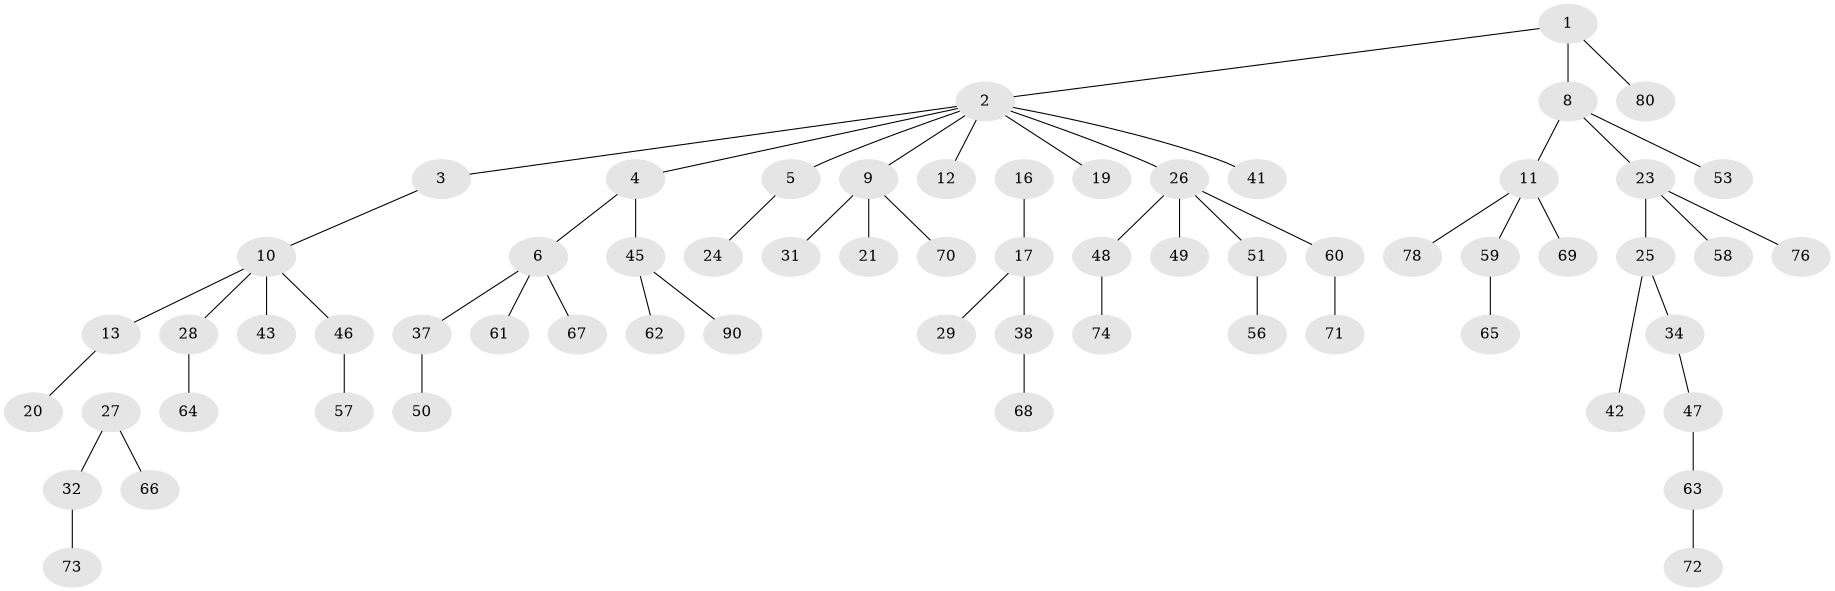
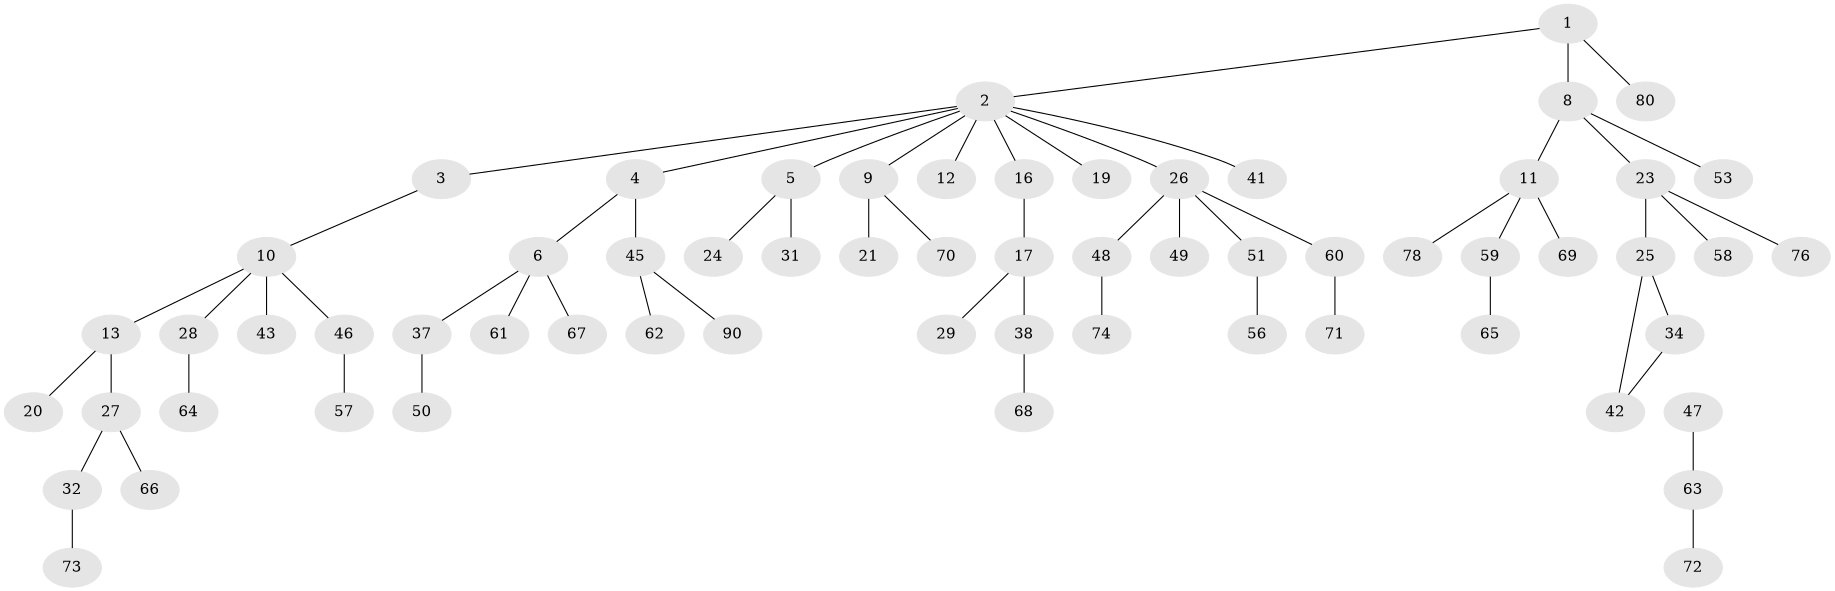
  graph {
    node [color=gray90 style=filled]
    1
    2
    8
    80
    3
    4 [super="+7"]
    5
    9 [super="+15+22+14"]
    12
    16 [super="+91"]
    19
    26 [super="+81+40+36"]
    41 [super="+83+54"]
    11
    23
    53
    10
    6 [super="+33"]
    45
    24
    31
    21
    70 [super="+77"]
    17
    48
    49
    51 [super="+89+102+79"]
    60
    13
    28
    43 [super="+93+92"]
    46
    37
    61
    67
    62
    90 [super="+100"]
    50
    n39 [label=78 super="+78+97"]
    59
    69
    25 [super="+55"]
    58 [super="+104+85"]
    76
    20
    27 [super="+84"]
    64
    57
    65 [super="+88"]
    32
    66
    29 [super="+75+107"]
    38 [super="+52"]
    68 [super="+87"]
    34
    42
    47
    74
    56
    71
    73 [super="+105"]
    63
    72 [super="+95"]
    1 -- 2
    1 -- 8
    1 -- 80
    2 -- 3
    2 -- 4
    2 -- 5
    2 -- 9
    2 -- 12
+   2 -- 16
    2 -- 19
    2 -- 26
    2 -- 41
    8 -- 11
    8 -- 23
    8 -- 53
    3 -- 10
    4 -- 6
    4 -- 45
    5 -- 24
-   9 -- 31
+   5 -- 31
    9 -- 21
    9 -- 70
    16 -- 17
    26 -- 48
    26 -- 49
    26 -- 51
    26 -- 60
    11 -- n39
    11 -- 59
    11 -- 69
    23 -- 25
    23 -- 58
    23 -- 76
    10 -- 13
    10 -- 28
    10 -- 43
    10 -- 46
    6 -- 37
    6 -- 61
    6 -- 67
    45 -- 62
    45 -- 90
    17 -- 29
    17 -- 38
    48 -- 74
    51 -- 56
    60 -- 71
    13 -- 20
+   13 -- 27
    28 -- 64
    46 -- 57
    37 -- 50
    59 -- 65
    25 -- 34
    25 -- 42
    27 -- 32
    27 -- 66
    32 -- 73
    38 -- 68
-   34 -- 47
+   34 -- 42
    47 -- 63
    63 -- 72
  }
